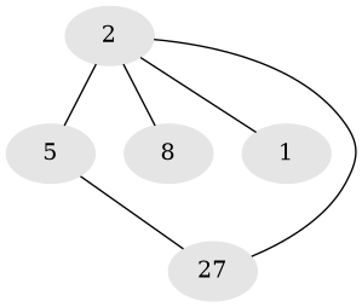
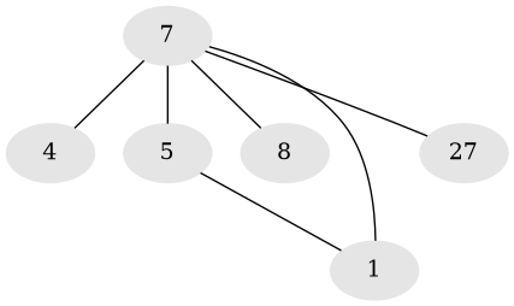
  graph {
    node [color=gray90 style=filled]
    edge [weight=1.0]
-   2
+   2 [label=7]
+   4
    5
    n4 [label=8]
    n5 [label=1]
    n6 [label=27]
+   2 -- 4 [weight=6.0]
    2 -- 5 [weight=5.0]
    2 -- n4
    2 -- n5 [weight=3.0]
    2 -- n6
-   5 -- n6
+   5 -- n5
  }
